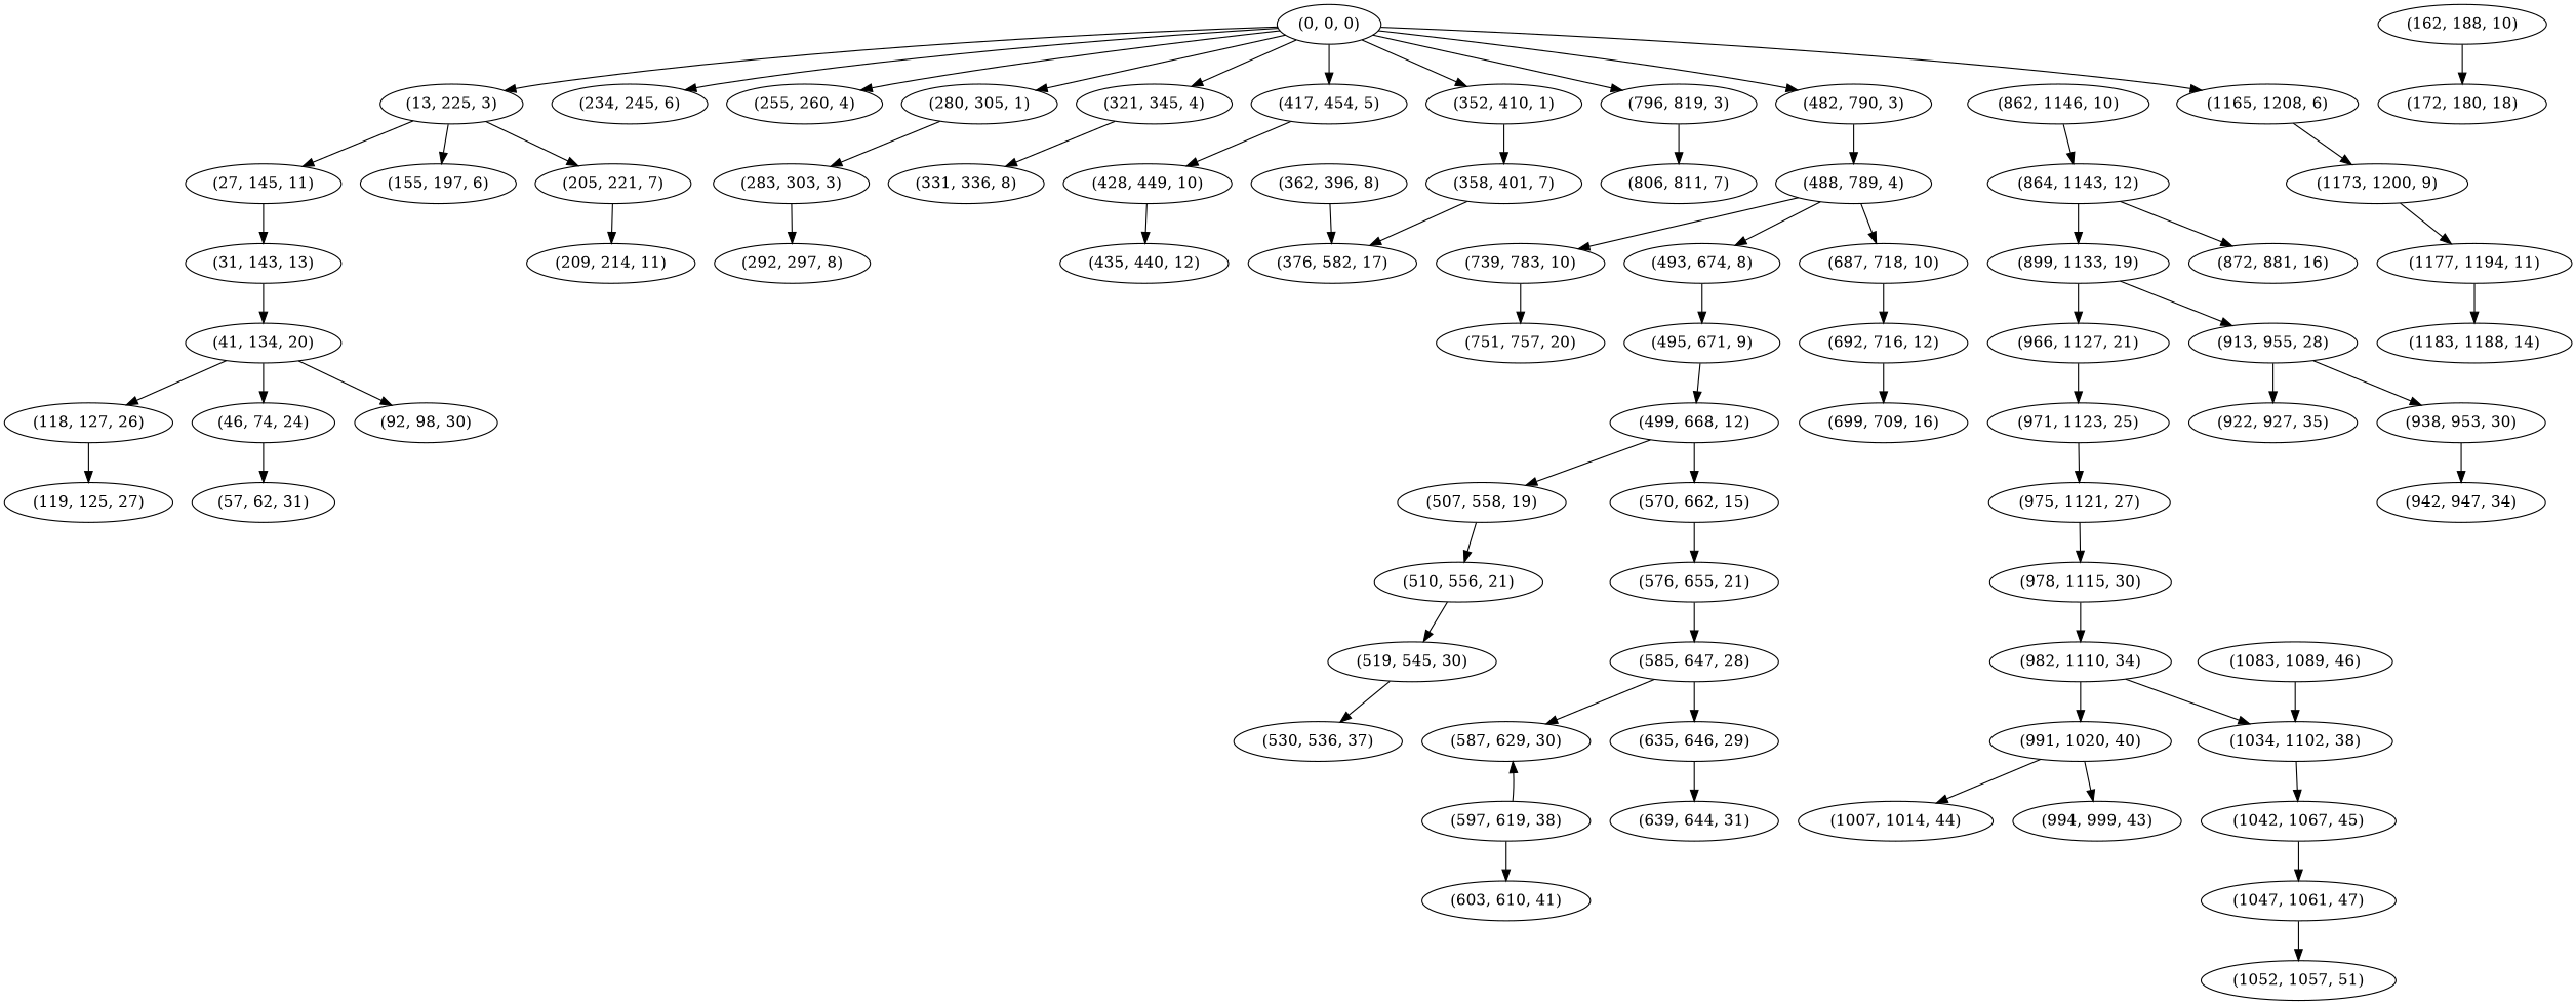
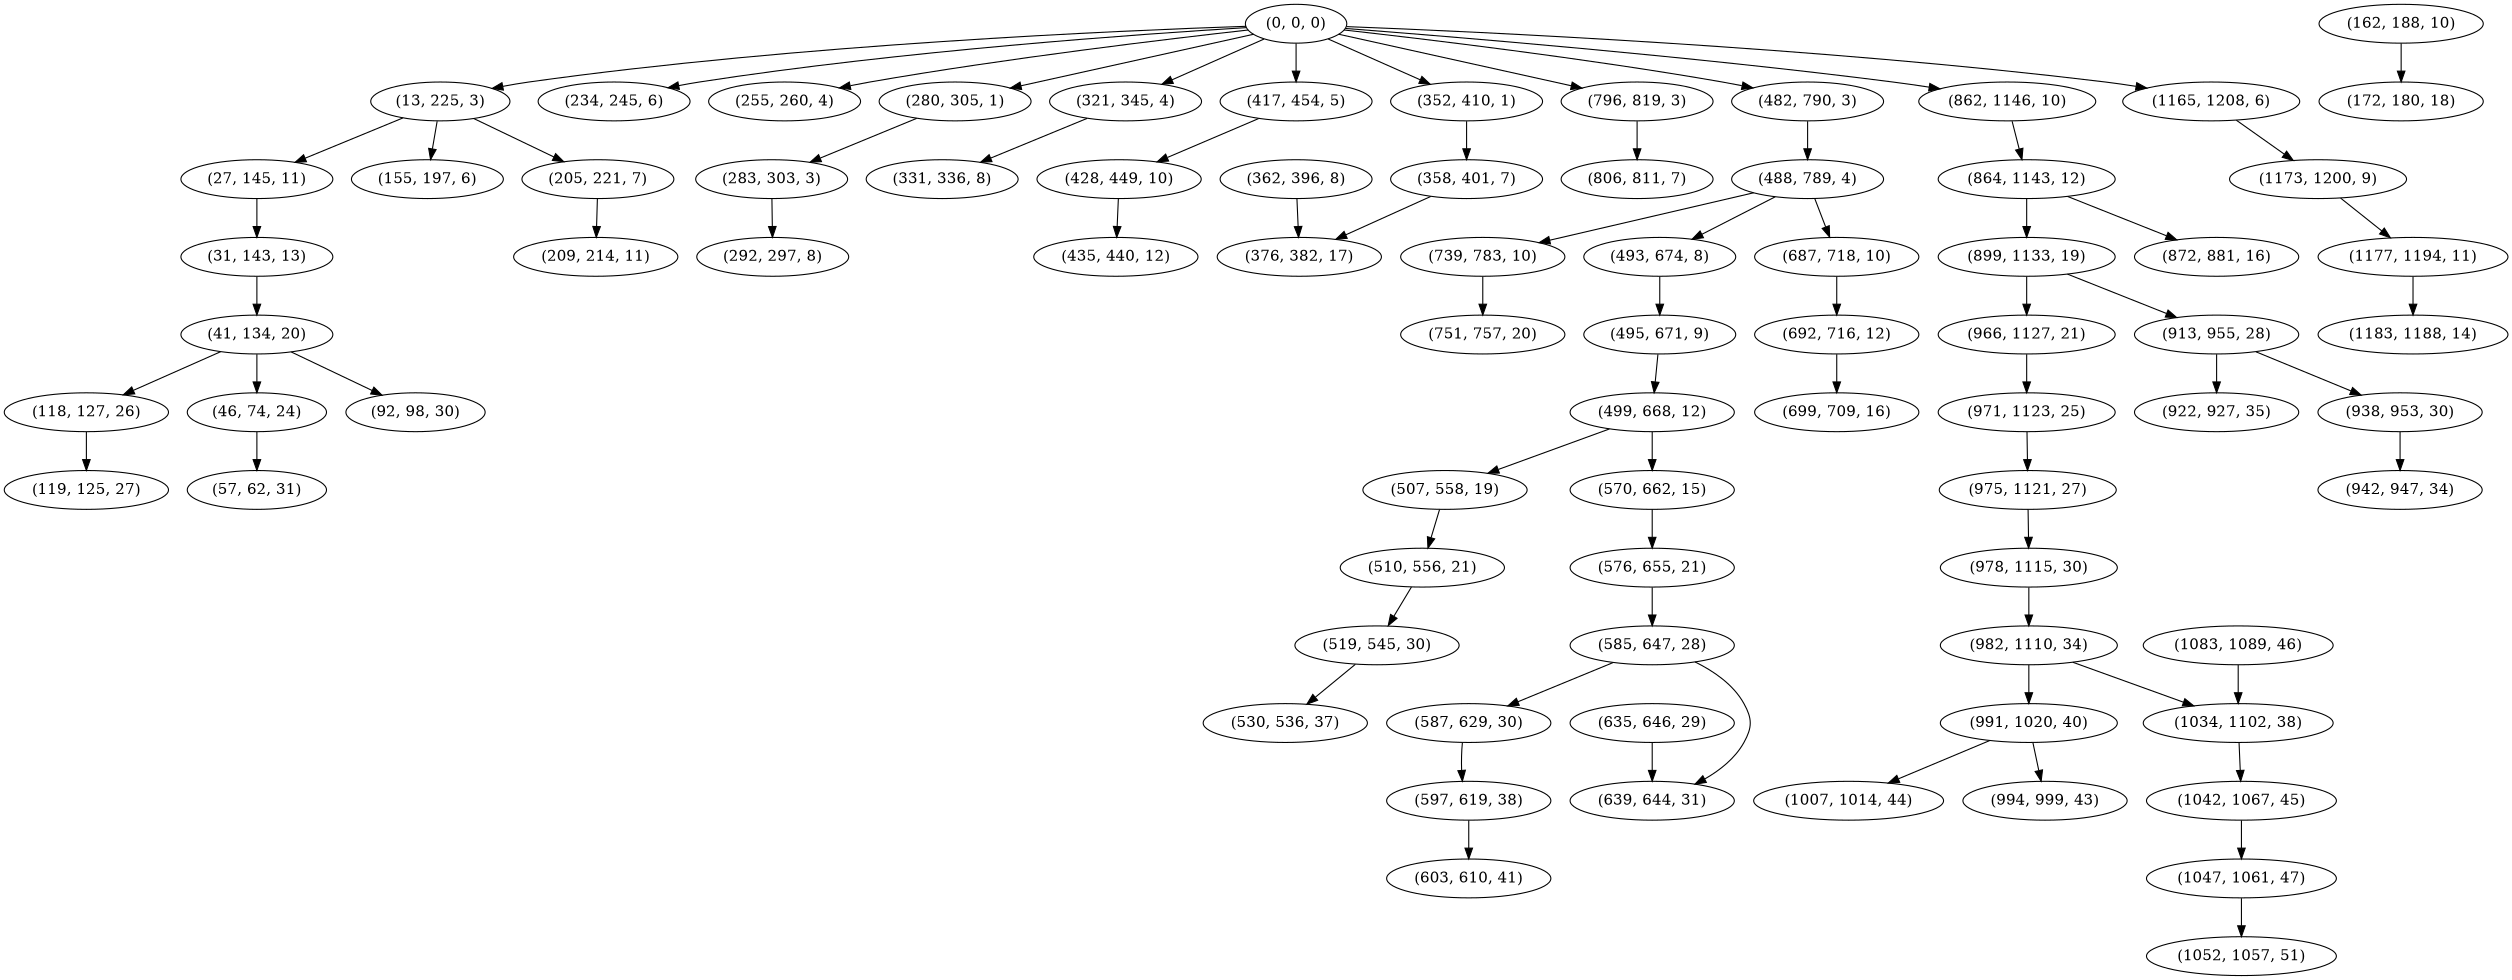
  digraph {
    "(0, 0, 0)"
    "(13, 225, 3)"
    "(234, 245, 6)"
    "(255, 260, 4)"
    "(280, 305, 1)"
    "(321, 345, 4)"
    "(352, 410, 1)"
    "(417, 454, 5)"
    "(482, 790, 3)"
    "(796, 819, 3)"
    "(862, 1146, 10)"
    "(1165, 1208, 6)"
    "(27, 145, 11)"
    "(155, 197, 6)"
    "(205, 221, 7)"
    "(283, 303, 3)"
    "(331, 336, 8)"
    "(358, 401, 7)"
    "(428, 449, 10)"
    "(488, 789, 4)"
    "(806, 811, 7)"
    "(864, 1143, 12)"
    "(1173, 1200, 9)"
    "(31, 143, 13)"
    "(209, 214, 11)"
    "(41, 134, 20)"
    "(46, 74, 24)"
    "(92, 98, 30)"
    "(118, 127, 26)"
    "(57, 62, 31)"
    "(119, 125, 27)"
    "(162, 188, 10)"
    "(172, 180, 18)"
    "(292, 297, 8)"
-   "(376, 382, 17)" [label="(376, 582, 17)"]
+   "(376, 382, 17)"
    "(362, 396, 8)"
    "(435, 440, 12)"
    "(493, 674, 8)"
    "(687, 718, 10)"
    "(739, 783, 10)"
    "(495, 671, 9)"
    "(692, 716, 12)"
    "(751, 757, 20)"
    "(499, 668, 12)"
    "(507, 558, 19)"
    "(570, 662, 15)"
    "(510, 556, 21)"
    "(576, 655, 21)"
    "(519, 545, 30)"
    "(530, 536, 37)"
    "(585, 647, 28)"
    "(587, 629, 30)"
    "(635, 646, 29)"
    "(597, 619, 38)"
    "(639, 644, 31)"
    "(603, 610, 41)"
    "(699, 709, 16)"
    "(872, 881, 16)"
    "(899, 1133, 19)"
    "(913, 955, 28)"
    "(966, 1127, 21)"
    "(922, 927, 35)"
    "(938, 953, 30)"
    "(971, 1123, 25)"
    "(942, 947, 34)"
    "(975, 1121, 27)"
    "(978, 1115, 30)"
    "(982, 1110, 34)"
    "(991, 1020, 40)"
    "(1034, 1102, 38)"
    "(994, 999, 43)"
    "(1007, 1014, 44)"
    "(1042, 1067, 45)"
    "(1047, 1061, 47)"
    "(1083, 1089, 46)"
    "(1052, 1057, 51)"
    "(1177, 1194, 11)"
    "(1183, 1188, 14)"
    "(0, 0, 0)" -> "(13, 225, 3)"
    "(0, 0, 0)" -> "(234, 245, 6)"
    "(0, 0, 0)" -> "(255, 260, 4)"
    "(0, 0, 0)" -> "(280, 305, 1)"
    "(0, 0, 0)" -> "(321, 345, 4)"
    "(0, 0, 0)" -> "(352, 410, 1)"
    "(0, 0, 0)" -> "(417, 454, 5)"
    "(0, 0, 0)" -> "(482, 790, 3)"
    "(0, 0, 0)" -> "(796, 819, 3)"
+   "(0, 0, 0)" -> "(862, 1146, 10)"
    "(0, 0, 0)" -> "(1165, 1208, 6)"
    "(13, 225, 3)" -> "(27, 145, 11)"
    "(13, 225, 3)" -> "(155, 197, 6)"
    "(13, 225, 3)" -> "(205, 221, 7)"
    "(280, 305, 1)" -> "(283, 303, 3)"
    "(321, 345, 4)" -> "(331, 336, 8)"
    "(352, 410, 1)" -> "(358, 401, 7)"
    "(417, 454, 5)" -> "(428, 449, 10)"
    "(482, 790, 3)" -> "(488, 789, 4)"
    "(796, 819, 3)" -> "(806, 811, 7)"
    "(862, 1146, 10)" -> "(864, 1143, 12)"
    "(1165, 1208, 6)" -> "(1173, 1200, 9)"
    "(27, 145, 11)" -> "(31, 143, 13)"
    "(205, 221, 7)" -> "(209, 214, 11)"
    "(283, 303, 3)" -> "(292, 297, 8)"
    "(358, 401, 7)" -> "(376, 382, 17)"
    "(428, 449, 10)" -> "(435, 440, 12)"
    "(488, 789, 4)" -> "(493, 674, 8)"
    "(488, 789, 4)" -> "(687, 718, 10)"
    "(488, 789, 4)" -> "(739, 783, 10)"
    "(864, 1143, 12)" -> "(872, 881, 16)"
    "(864, 1143, 12)" -> "(899, 1133, 19)"
    "(1173, 1200, 9)" -> "(1177, 1194, 11)"
    "(31, 143, 13)" -> "(41, 134, 20)"
    "(41, 134, 20)" -> "(46, 74, 24)"
    "(41, 134, 20)" -> "(92, 98, 30)"
    "(41, 134, 20)" -> "(118, 127, 26)"
    "(46, 74, 24)" -> "(57, 62, 31)"
    "(118, 127, 26)" -> "(119, 125, 27)"
    "(162, 188, 10)" -> "(172, 180, 18)"
    "(362, 396, 8)" -> "(376, 382, 17)"
    "(493, 674, 8)" -> "(495, 671, 9)"
    "(687, 718, 10)" -> "(692, 716, 12)"
    "(739, 783, 10)" -> "(751, 757, 20)"
    "(495, 671, 9)" -> "(499, 668, 12)"
    "(692, 716, 12)" -> "(699, 709, 16)"
    "(499, 668, 12)" -> "(507, 558, 19)"
    "(499, 668, 12)" -> "(570, 662, 15)"
    "(507, 558, 19)" -> "(510, 556, 21)"
    "(570, 662, 15)" -> "(576, 655, 21)"
    "(510, 556, 21)" -> "(519, 545, 30)"
    "(576, 655, 21)" -> "(585, 647, 28)"
    "(519, 545, 30)" -> "(530, 536, 37)"
    "(585, 647, 28)" -> "(587, 629, 30)"
-   "(585, 647, 28)" -> "(635, 646, 29)"
-   "(597, 619, 38)" -> "(587, 629, 30)"
+   "(585, 647, 28)" -> "(639, 644, 31)"
+   "(587, 629, 30)" -> "(597, 619, 38)"
    "(635, 646, 29)" -> "(639, 644, 31)"
    "(597, 619, 38)" -> "(603, 610, 41)"
    "(899, 1133, 19)" -> "(913, 955, 28)"
    "(899, 1133, 19)" -> "(966, 1127, 21)"
    "(913, 955, 28)" -> "(922, 927, 35)"
    "(913, 955, 28)" -> "(938, 953, 30)"
    "(966, 1127, 21)" -> "(971, 1123, 25)"
    "(938, 953, 30)" -> "(942, 947, 34)"
    "(971, 1123, 25)" -> "(975, 1121, 27)"
    "(975, 1121, 27)" -> "(978, 1115, 30)"
    "(978, 1115, 30)" -> "(982, 1110, 34)"
    "(982, 1110, 34)" -> "(991, 1020, 40)"
    "(982, 1110, 34)" -> "(1034, 1102, 38)"
    "(991, 1020, 40)" -> "(994, 999, 43)"
    "(991, 1020, 40)" -> "(1007, 1014, 44)"
    "(1034, 1102, 38)" -> "(1042, 1067, 45)"
    "(1042, 1067, 45)" -> "(1047, 1061, 47)"
    "(1047, 1061, 47)" -> "(1052, 1057, 51)"
    "(1083, 1089, 46)" -> "(1034, 1102, 38)"
    "(1177, 1194, 11)" -> "(1183, 1188, 14)"
  }
